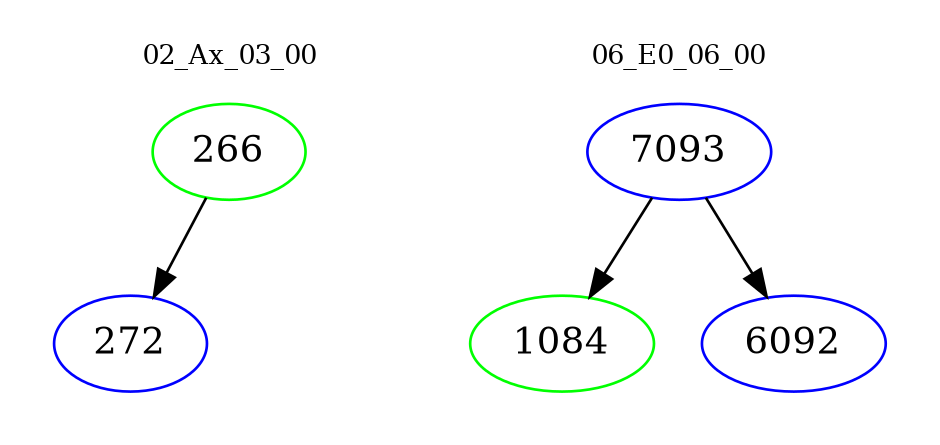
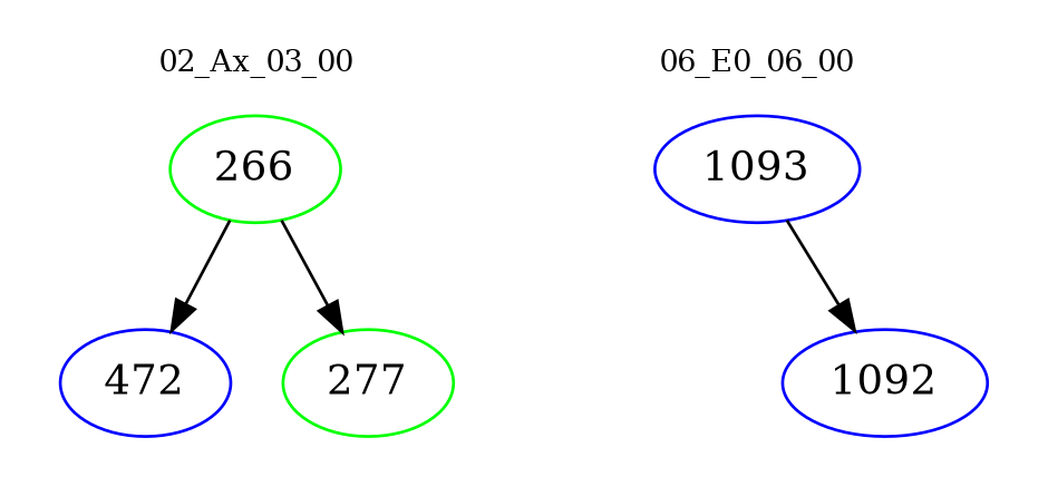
  digraph {
    node [color=green]
    edge [color=black]
    n1 [label=266]
-   n2 [color=blue label=272]
-   n4 [color=blue label=7093]
-   n5 [label=1084]
-   n6 [color=blue label=6092]
+   n2 [color=blue label=472]
+   n3 [label=277]
+   n4 [color=blue label=1093]
+   n6 [color=blue label=1092]
    subgraph cluster_1 {
      color=white
      fontsize=10
      label="02_Ax_03_00"
      n1
      n2
+     n3
    }
    subgraph cluster_2 {
      color=white
      fontsize=10
      label="06_E0_06_00"
      n4
-     n5
      n6
    }
    n1 -> n2
-   n4 -> n5
+   n1 -> n3
    n4 -> n6
  }
